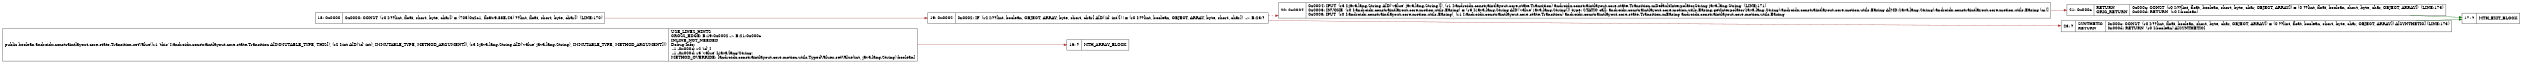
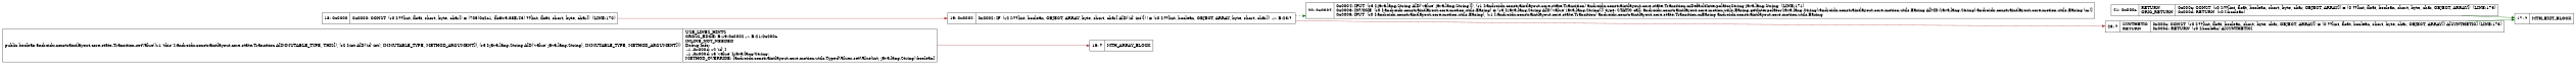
  digraph {
    rankdir=LR
    node [shape=record]
    edge [color=brown]
    n1 [label="{16\:\ ?|MTH_ARRAY_BLOCK\l}"]
    n2 [label="{18\:\ 0x0000|0x0000: CONST  (r0 I:??[int, float, short, byte, char]) = (705(0x2c1, float:9.88E\-43) ??[int, float, short, byte, char])  (LINE:170)\l}"]
    n3 [label="{19\:\ 0x0002|0x0002: IF  (r2 I:??[int, boolean, OBJECT, ARRAY, byte, short, char] A[D('id' int)]) != (r0 I:??[int, boolean, OBJECT, ARRAY, byte, short, char])  \-\> B:23:? \l}"]
    n4 [label="{20\:\ 0x0004|0x0004: IPUT  (r3 I:java.lang.String A[D('value' java.lang.String)]), (r1 I:androidx.constraintlayout.core.state.Transition) androidx.constraintlayout.core.state.Transition.mDefaultInterpolatorString java.lang.String  (LINE:171)\l0x0006: INVOKE  (r0 I:androidx.constraintlayout.core.motion.utils.Easing) = (r3 I:java.lang.String A[D('value' java.lang.String)]) type: STATIC call: androidx.constraintlayout.core.motion.utils.Easing.getInterpolator(java.lang.String):androidx.constraintlayout.core.motion.utils.Easing A[MD:(java.lang.String):androidx.constraintlayout.core.motion.utils.Easing (m)]\l0x000a: IPUT  (r0 I:androidx.constraintlayout.core.motion.utils.Easing), (r1 I:androidx.constraintlayout.core.state.Transition) androidx.constraintlayout.core.state.Transition.mEasing androidx.constraintlayout.core.motion.utils.Easing \l}"]
    n5 [label="{23\:\ ?|SYNTHETIC\lRETURN\l|0x000c: CONST  (r0 I:??[int, float, boolean, short, byte, char, OBJECT, ARRAY]) = (0 ??[int, float, boolean, short, byte, char, OBJECT, ARRAY]) A[SYNTHETIC] (LINE:173)\l0x000d: RETURN  (r0 I:boolean) A[SYNTHETIC]\l}"]
    n6 [label="{21\:\ 0x000c|RETURN\lORIG_RETURN\l|0x000c: CONST  (r0 I:??[int, float, boolean, short, byte, char, OBJECT, ARRAY]) = (0 ??[int, float, boolean, short, byte, char, OBJECT, ARRAY])  (LINE:173)\l0x000d: RETURN  (r0 I:boolean) \l}"]
    n7 [label="{17\:\ ?|MTH_EXIT_BLOCK\l}"]
    n8 [label="{public boolean androidx.constraintlayout.core.state.Transition.setValue((r1 'this' I:androidx.constraintlayout.core.state.Transition A[IMMUTABLE_TYPE, THIS]), (r2 I:int A[D('id' int), IMMUTABLE_TYPE, METHOD_ARGUMENT]), (r3 I:java.lang.String A[D('value' java.lang.String), IMMUTABLE_TYPE, METHOD_ARGUMENT]))  | USE_LINES_HINTS\lCROSS_EDGE: B:19:0x0002 \-\> B:21:0x000c\lINLINE_NOT_NEEDED\lDebug Info:\l  \-1 \-0x000d: r2 'id' I\l  \-1 \-0x000d: r3 'value' Ljava\/lang\/String;\lMETHOD_OVERRIDE: [androidx.constraintlayout.core.motion.utils.TypedValues.setValue(int, java.lang.String):boolean]\l}"]
    n2 -> n3
-   n3 -> n4 [style=dashed]
+   n3 -> n4 [color=darkgreen style=dashed]
    n3 -> n5
-   n4 -> n6
    n5 -> n7 [color=darkgreen]
    n6 -> n7 [color=darkgreen]
    n8 -> n1
  }
